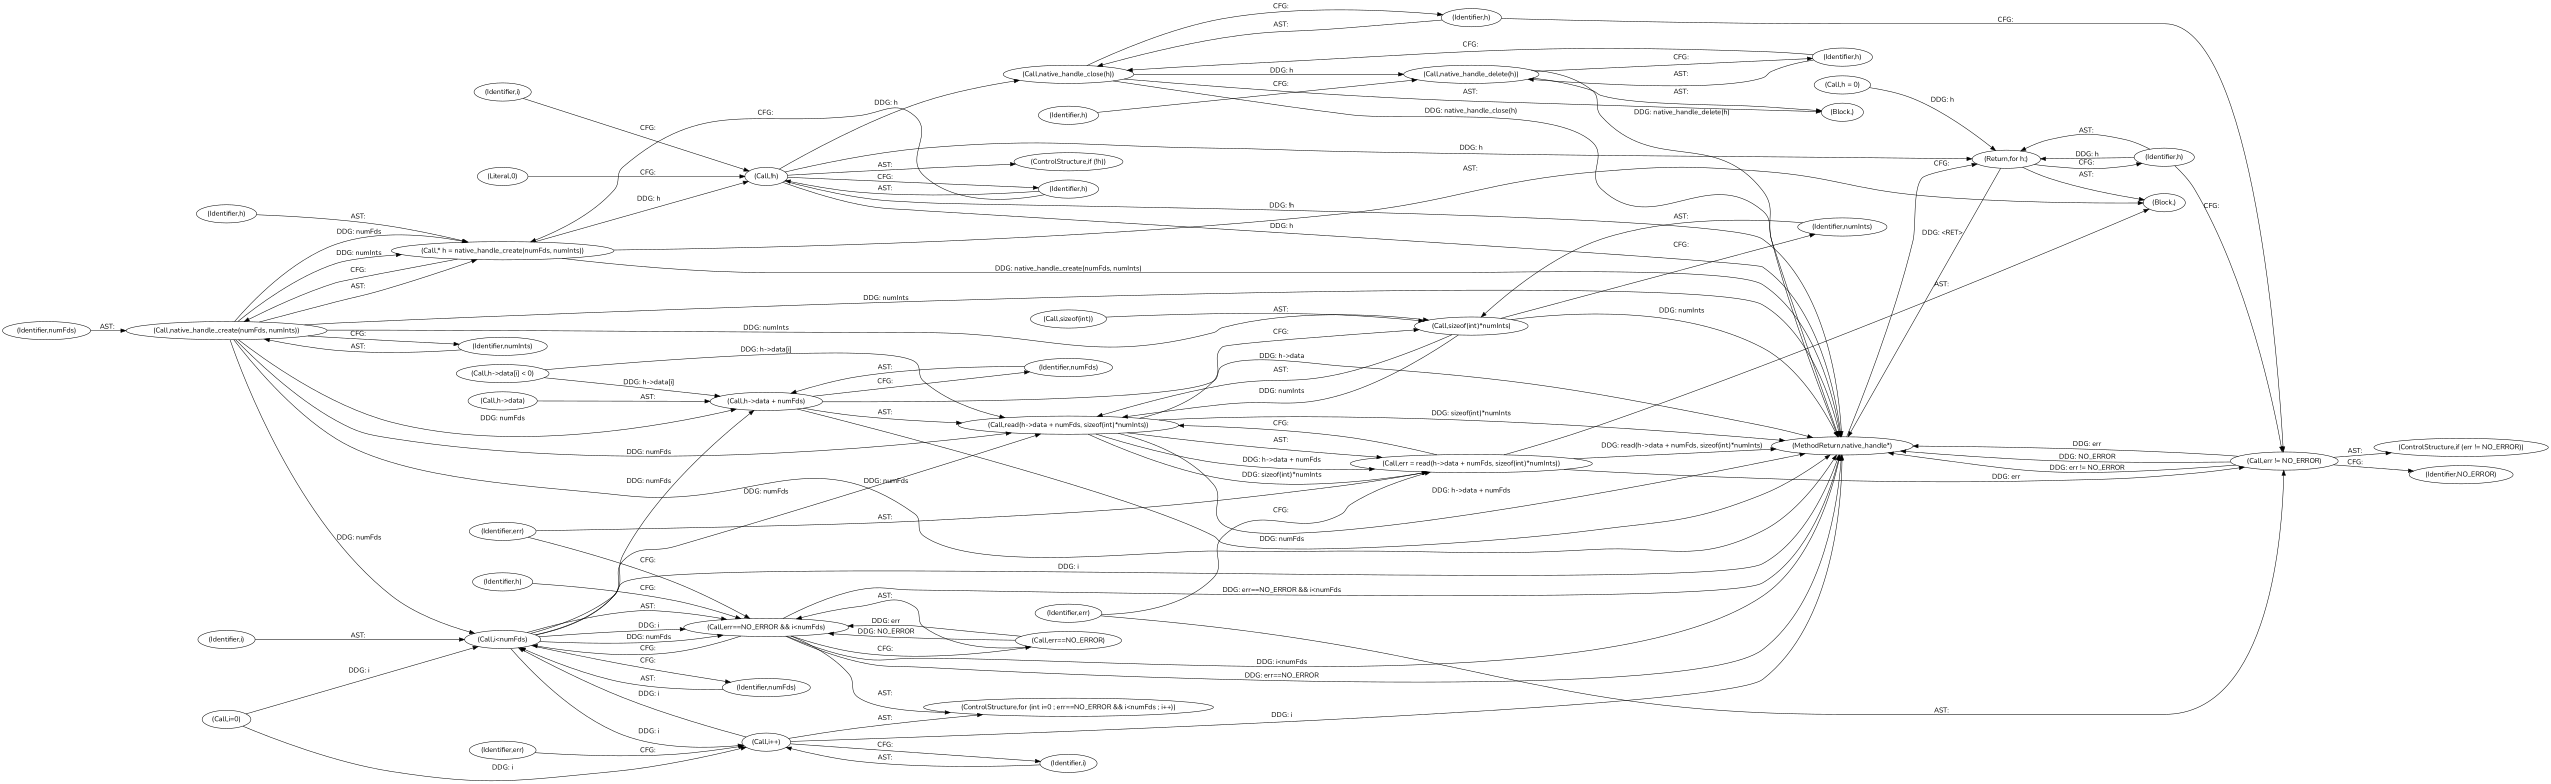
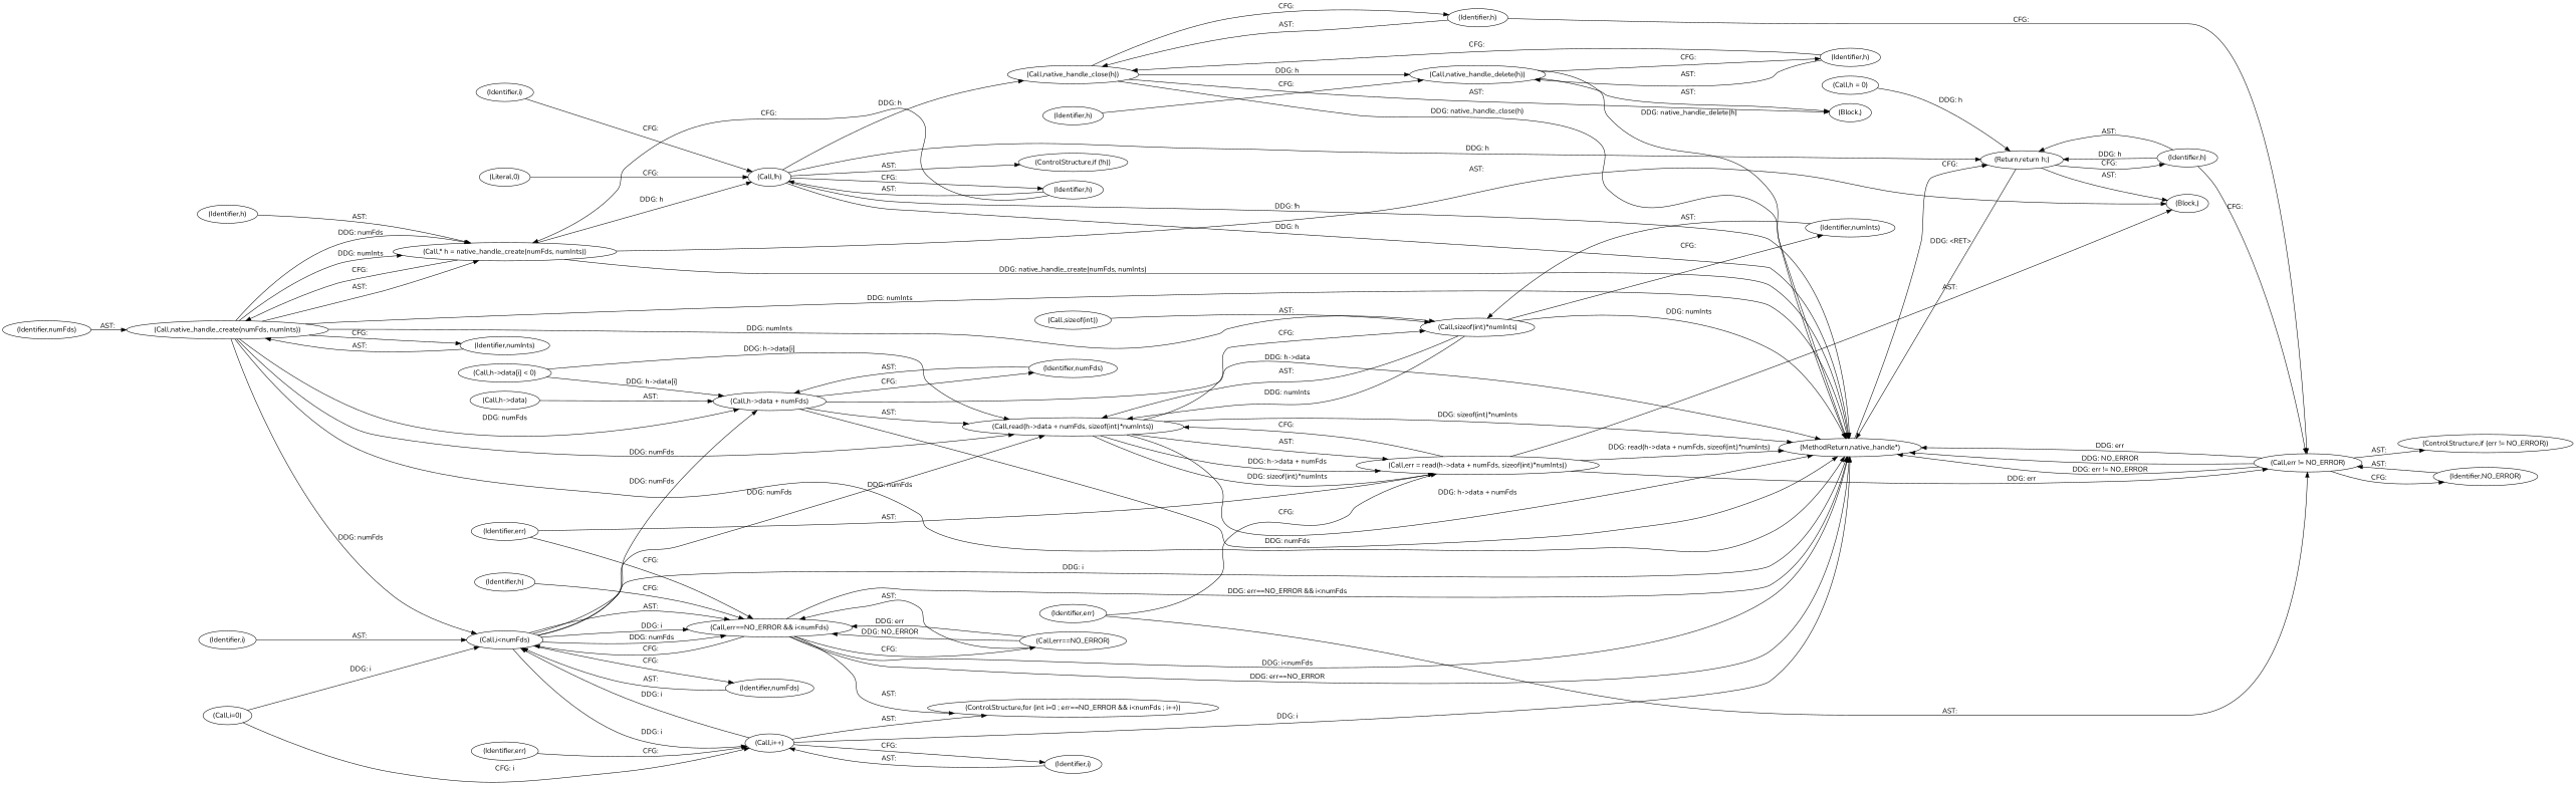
  digraph {
    fontname=Nunito
    rankdir=LR
    node [fontname=Nunito]
    edge [fontname=Nunito]
    n1 [label="(Call,native_handle_create(numFds, numInts))"]
    n2 [label="(Call,* h = native_handle_create(numFds, numInts))"]
    n3 [label="(Call,i<numFds)"]
    n4 [label="(Call,read(h->data + numFds, sizeof(int)*numInts))"]
    n5 [label="(Call,h->data + numFds)"]
    n6 [label="(Call,sizeof(int)*numInts)"]
    n7 [label="(MethodReturn,native_handle*)"]
    n8 [label="(Identifier,numInts)"]
    n9 [label="(Call,!h)"]
    n10 [label="(Block,)"]
    n11 [label="(Call,err==NO_ERROR && i<numFds)"]
    n12 [label="(Call,i++)"]
    n13 [label="(Identifier,numFds)"]
    n14 [label="(Call,err = read(h->data + numFds, sizeof(int)*numInts))"]
    n15 [label="(Identifier,numFds)"]
    n16 [label="(Identifier,numInts)"]
-   n17 [label="(Return,for h;)"]
+   n17 [label="(Return,return h;)"]
    n18 [label="(Call,native_handle_close(h))"]
    n19 [label="(ControlStructure,if (!h))"]
    n20 [label="(Identifier,h)"]
    n21 [label="(Call,native_handle_delete(h))"]
    n22 [label="(Identifier,h)"]
    n23 [label="(Block,)"]
    n24 [label="(Identifier,h)"]
    n25 [label="(Identifier,h)"]
    n26 [label="(Call,err != NO_ERROR)"]
    n27 [label="(ControlStructure,for (int i=0 ; err==NO_ERROR && i<numFds ; i++))"]
    n28 [label="(Call,err==NO_ERROR)"]
    n29 [label="(Identifier,i)"]
    n30 [label="(ControlStructure,if (err != NO_ERROR))"]
    n31 [label="(Identifier,NO_ERROR)"]
    n32 [label="(Call,i=0)"]
    n33 [label="(Identifier,i)"]
    n34 [label="(Call,h->data)"]
    n35 [label="(Call,h = 0)"]
    n36 [label="(Identifier,numFds)"]
    n37 [label="(Identifier,err)"]
    n38 [label="(Identifier,h)"]
    n39 [label="(Call,sizeof(int))"]
    n40 [label="(Identifier,h)"]
    n41 [label="(Literal,0)"]
    n42 [label="(Identifier,i)"]
    n43 [label="(Identifier,err)"]
    n44 [label="(Identifier,h)"]
    n45 [label="(Identifier,err)"]
    n46 [label="(Call,h->data[i] < 0)"]
    n1 -> n2 [label="AST: "]
    n1 -> n2 [label="DDG: numFds"]
    n1 -> n2 [label="DDG: numInts"]
    n1 -> n3 [label="DDG: numFds"]
    n1 -> n4 [label="DDG: numFds"]
    n1 -> n5 [label="DDG: numFds"]
    n1 -> n6 [label="DDG: numInts"]
    n1 -> n7 [label="DDG: numInts"]
    n1 -> n7 [label="DDG: numFds"]
    n1 -> n8 [label="CFG: "]
    n2 -> n1 [label="CFG: "]
    n2 -> n7 [label="DDG: native_handle_create(numFds, numInts)"]
    n2 -> n9 [label="DDG: h"]
    n2 -> n10 [label="AST: "]
    n3 -> n4 [label="DDG: numFds"]
    n3 -> n5 [label="DDG: numFds"]
    n3 -> n7 [label="DDG: i"]
    n3 -> n11 [label="AST: "]
    n3 -> n11 [label="DDG: i"]
    n3 -> n11 [label="DDG: numFds"]
    n3 -> n12 [label="DDG: i"]
    n3 -> n13 [label="CFG: "]
    n4 -> n6 [label="CFG: "]
    n4 -> n7 [label="DDG: sizeof(int)*numInts"]
    n4 -> n7 [label="DDG: h->data + numFds"]
    n4 -> n14 [label="AST: "]
    n4 -> n14 [label="DDG: h->data + numFds"]
    n4 -> n14 [label="DDG: sizeof(int)*numInts"]
    n5 -> n4 [label="AST: "]
    n5 -> n7 [label="DDG: numFds"]
    n5 -> n7 [label="DDG: h->data"]
    n5 -> n15 [label="CFG: "]
    n6 -> n4 [label="AST: "]
    n6 -> n4 [label="DDG: numInts"]
    n6 -> n7 [label="DDG: numInts"]
    n6 -> n16 [label="CFG: "]
    n7 -> n17 [label="CFG: "]
    n8 -> n1 [label="AST: "]
    n9 -> n7 [label="DDG: !h"]
    n9 -> n7 [label="DDG: h"]
    n9 -> n17 [label="DDG: h"]
    n9 -> n18 [label="DDG: h"]
    n9 -> n19 [label="AST: "]
    n9 -> n20 [label="CFG: "]
    n11 -> n3 [label="CFG: "]
    n11 -> n7 [label="DDG: err==NO_ERROR && i<numFds"]
    n11 -> n7 [label="DDG: i<numFds"]
    n11 -> n7 [label="DDG: err==NO_ERROR"]
    n11 -> n27 [label="AST: "]
    n11 -> n28 [label="CFG: "]
    n12 -> n3 [label="DDG: i"]
    n12 -> n7 [label="DDG: i"]
    n12 -> n27 [label="AST: "]
    n12 -> n29 [label="CFG: "]
    n13 -> n3 [label="AST: "]
    n14 -> n4 [label="CFG: "]
    n14 -> n7 [label="DDG: read(h->data + numFds, sizeof(int)*numInts)"]
    n14 -> n10 [label="AST: "]
    n14 -> n26 [label="DDG: err"]
    n15 -> n5 [label="AST: "]
    n16 -> n6 [label="AST: "]
    n17 -> n7 [label="DDG: <RET>"]
    n17 -> n10 [label="AST: "]
    n17 -> n24 [label="CFG: "]
    n18 -> n7 [label="DDG: native_handle_close(h)"]
    n18 -> n21 [label="DDG: h"]
    n18 -> n22 [label="CFG: "]
    n18 -> n23 [label="AST: "]
    n20 -> n2 [label="CFG: "]
    n20 -> n9 [label="AST: "]
    n21 -> n7 [label="DDG: native_handle_delete(h)"]
    n21 -> n23 [label="AST: "]
    n21 -> n25 [label="CFG: "]
    n22 -> n18 [label="AST: "]
    n22 -> n26 [label="CFG: "]
    n24 -> n17 [label="AST: "]
    n24 -> n17 [label="DDG: h"]
    n24 -> n26 [label="CFG: "]
    n25 -> n18 [label="CFG: "]
    n25 -> n21 [label="AST: "]
    n26 -> n7 [label="DDG: NO_ERROR"]
    n26 -> n7 [label="DDG: err != NO_ERROR"]
    n26 -> n7 [label="DDG: err"]
    n26 -> n30 [label="AST: "]
    n26 -> n31 [label="CFG: "]
    n28 -> n11 [label="AST: "]
    n28 -> n11 [label="DDG: err"]
    n28 -> n11 [label="DDG: NO_ERROR"]
    n29 -> n12 [label="AST: "]
+   n31 -> n26 [label="AST: "]
    n32 -> n3 [label="DDG: i"]
-   n32 -> n12 [label="DDG: i"]
+   n32 -> n12 [label="CFG: i"]
    n33 -> n9 [label="CFG: "]
    n34 -> n5 [label="AST: "]
    n35 -> n17 [label="DDG: h"]
    n36 -> n1 [label="AST: "]
    n37 -> n11 [label="CFG: "]
    n37 -> n14 [label="AST: "]
    n38 -> n11 [label="CFG: "]
    n39 -> n6 [label="AST: "]
    n40 -> n21 [label="CFG: "]
    n41 -> n9 [label="CFG: "]
    n42 -> n3 [label="AST: "]
    n43 -> n14 [label="CFG: "]
    n43 -> n26 [label="AST: "]
    n44 -> n2 [label="AST: "]
    n45 -> n12 [label="CFG: "]
    n46 -> n4 [label="DDG: h->data[i]"]
    n46 -> n5 [label="DDG: h->data[i]"]
  }
